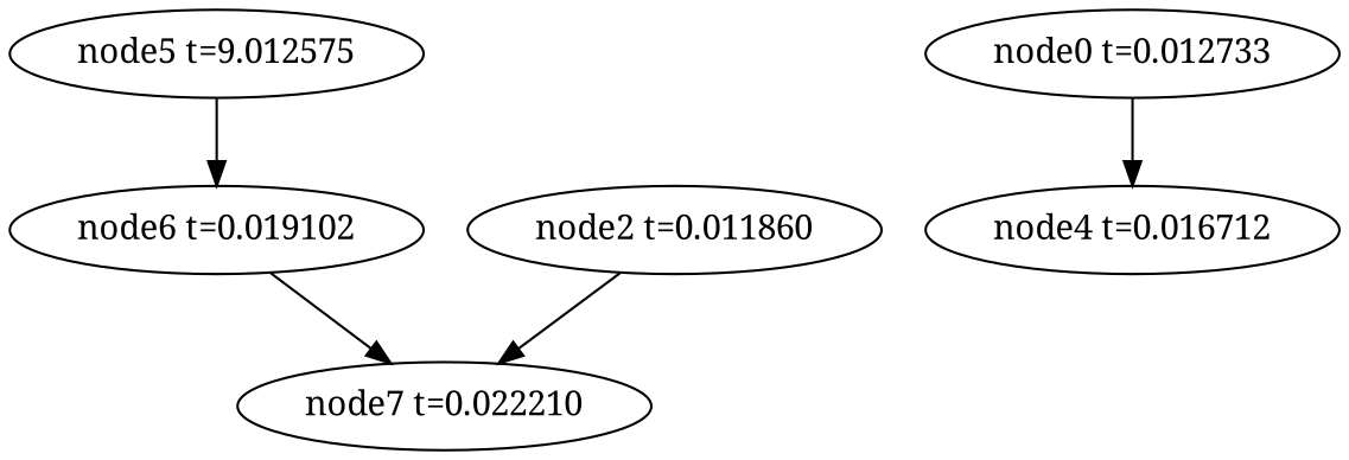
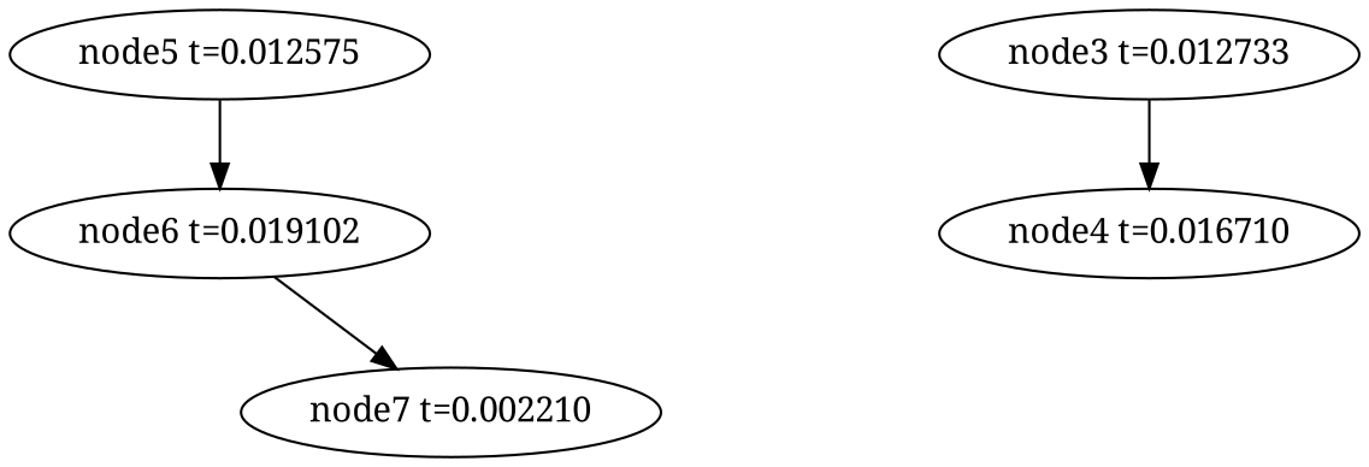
  digraph {
    fontname="Noto Serif"
    node [fontname="Noto Serif"]
    edge [fontname="Noto Serif"]
-   n1 [label="node7 t=0.022210"]
+   n1 [label="node7 t=0.002210"]
    n2 [label="node6 t=0.019102"]
-   n3 [label="node5 t=9.012575"]
-   n4 [label="node4 t=0.016712"]
-   n5 [label="node0 t=0.012733"]
-   n6 [label="node2 t=0.011860"]
+   n3 [label="node5 t=0.012575"]
+   n4 [label="node4 t=0.016710"]
+   n5 [label="node3 t=0.012733"]
    n2 -> n1
    n3 -> n2
    n5 -> n4
-   n6 -> n1
  }
